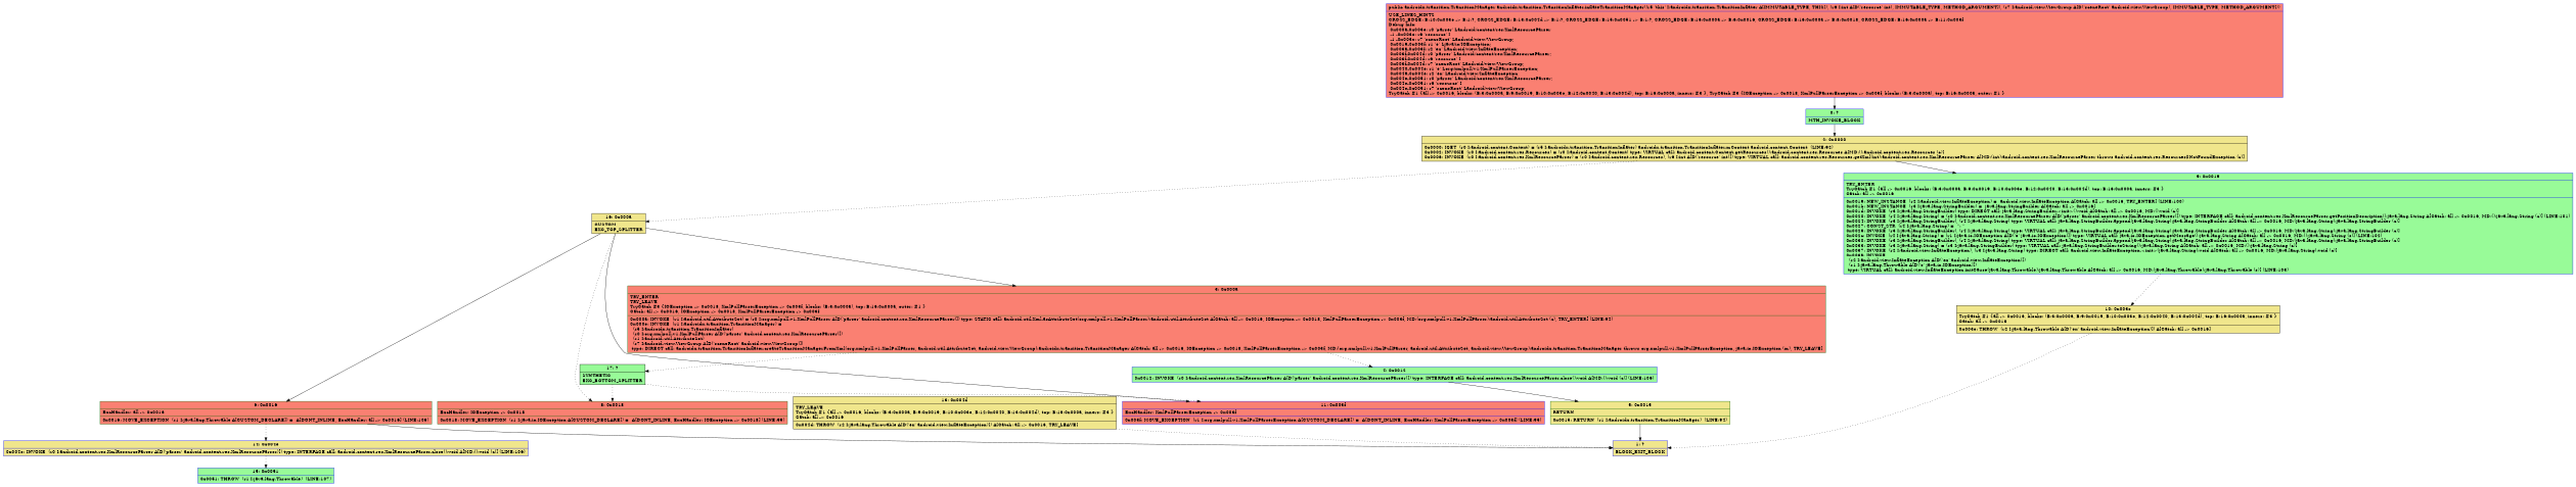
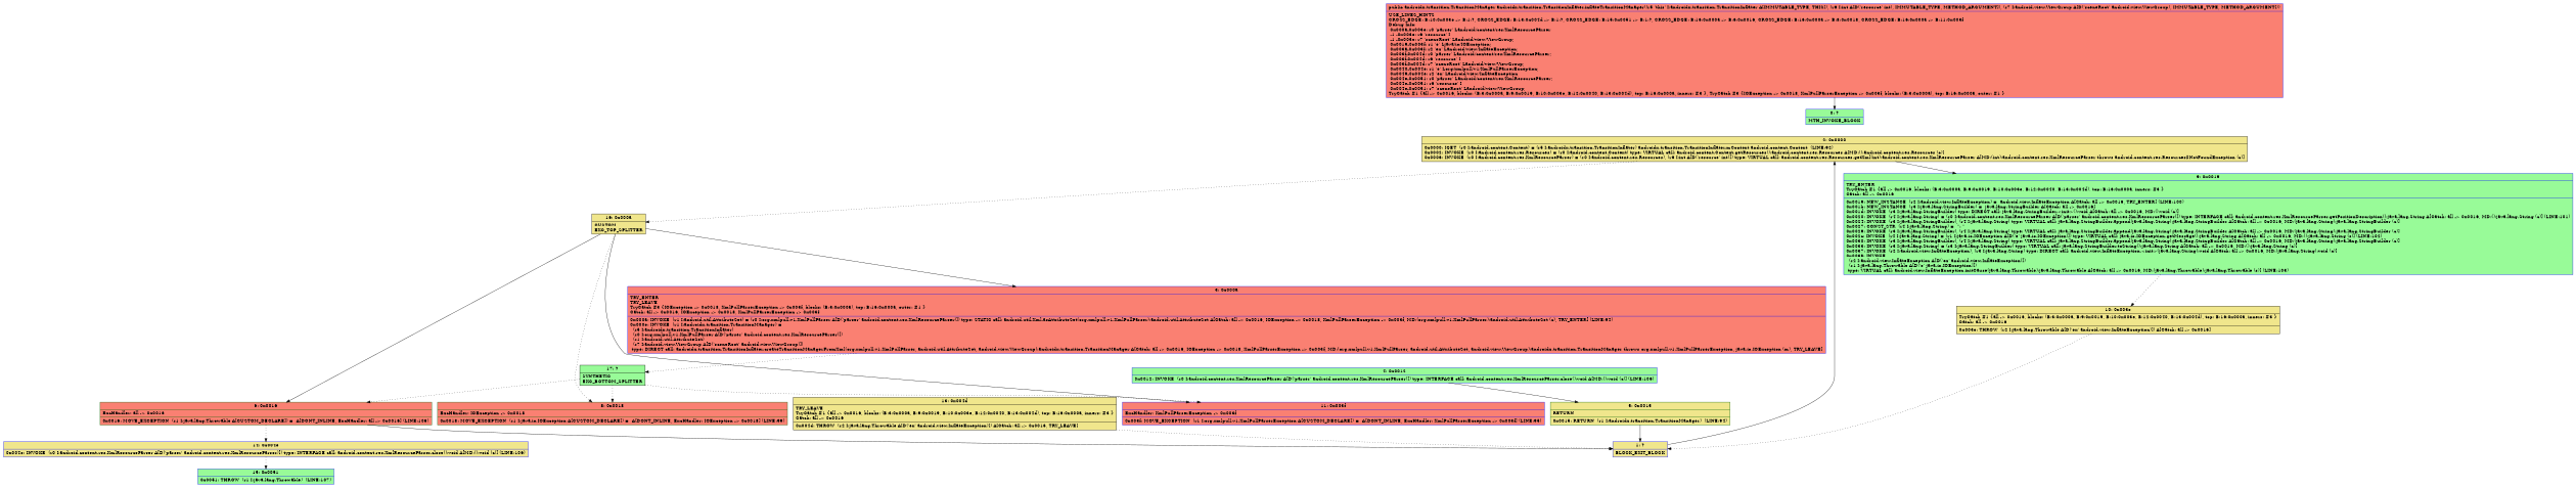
  digraph {
    node [color=blue fillcolor=khaki shape=record style=filled]
    edge [style=dotted]
    n1 [fillcolor=palegreen label="{0\:\ ?|MTH_INVOKE_BLOCK\l}"]
    n2 [color=black label="{2\:\ 0x0000|0x0000: IGET  (r0 I:android.content.Context) = (r5 I:androidx.transition.TransitionInflater) androidx.transition.TransitionInflater.mContext android.content.Context  (LINE:92)\l0x0002: INVOKE  (r0 I:android.content.res.Resources) = (r0 I:android.content.Context) type: VIRTUAL call: android.content.Context.getResources():android.content.res.Resources A[MD:():android.content.res.Resources (c)]\l0x0006: INVOKE  (r0 I:android.content.res.XmlResourceParser) = (r0 I:android.content.res.Resources), (r6 I:int A[D('resource' int)]) type: VIRTUAL call: android.content.res.Resources.getXml(int):android.content.res.XmlResourceParser A[MD:(int):android.content.res.XmlResourceParser throws android.content.res.Resources$NotFoundException (c)]\l}"]
    n3 [color=black label="{16\:\ 0x000a|CUSTOM\lEXC_TOP_SPLITTER\l}"]
    n4 [fillcolor=palegreen label="{9\:\ 0x0019|TRY_ENTER\lTryCatch #1 \{all \-\> 0x0016, blocks: (B:3:0x000a, B:9:0x0019, B:10:0x003e, B:12:0x0040, B:13:0x004d), top: B:16:0x000a, inners: #3 \}\lCatch: all \-\> 0x0016\l|0x0019: NEW_INSTANCE  (r2 I:android.view.InflateException) =  android.view.InflateException A[Catch: all \-\> 0x0016, TRY_ENTER] (LINE:100)\l0x001b: NEW_INSTANCE  (r3 I:java.lang.StringBuilder) =  java.lang.StringBuilder A[Catch: all \-\> 0x0016]\l0x001d: INVOKE  (r3 I:java.lang.StringBuilder) type: DIRECT call: java.lang.StringBuilder.\<init\>():void A[Catch: all \-\> 0x0016, MD:():void (c)]\l0x0020: INVOKE  (r4 I:java.lang.String) = (r0 I:android.content.res.XmlResourceParser A[D('parser' android.content.res.XmlResourceParser)]) type: INTERFACE call: android.content.res.XmlResourceParser.getPositionDescription():java.lang.String A[Catch: all \-\> 0x0016, MD:():java.lang.String (c)] (LINE:101)\l0x0024: INVOKE  (r3 I:java.lang.StringBuilder), (r4 I:java.lang.String) type: VIRTUAL call: java.lang.StringBuilder.append(java.lang.String):java.lang.StringBuilder A[Catch: all \-\> 0x0016, MD:(java.lang.String):java.lang.StringBuilder (c)]\l0x0027: CONST_STR  (r4 I:java.lang.String) =  \": \" \l0x0029: INVOKE  (r3 I:java.lang.StringBuilder), (r4 I:java.lang.String) type: VIRTUAL call: java.lang.StringBuilder.append(java.lang.String):java.lang.StringBuilder A[Catch: all \-\> 0x0016, MD:(java.lang.String):java.lang.StringBuilder (c)]\l0x002c: INVOKE  (r4 I:java.lang.String) = (r1 I:java.io.IOException A[D('e' java.io.IOException)]) type: VIRTUAL call: java.io.IOException.getMessage():java.lang.String A[Catch: all \-\> 0x0016, MD:():java.lang.String (s)] (LINE:102)\l0x0030: INVOKE  (r3 I:java.lang.StringBuilder), (r4 I:java.lang.String) type: VIRTUAL call: java.lang.StringBuilder.append(java.lang.String):java.lang.StringBuilder A[Catch: all \-\> 0x0016, MD:(java.lang.String):java.lang.StringBuilder (c)]\l0x0033: INVOKE  (r3 I:java.lang.String) = (r3 I:java.lang.StringBuilder) type: VIRTUAL call: java.lang.StringBuilder.toString():java.lang.String A[Catch: all \-\> 0x0016, MD:():java.lang.String (c)]\l0x0037: INVOKE  (r2 I:android.view.InflateException), (r3 I:java.lang.String) type: DIRECT call: android.view.InflateException.\<init\>(java.lang.String):void A[Catch: all \-\> 0x0016, MD:(java.lang.String):void (c)]\l0x003a: INVOKE  \l  (r2 I:android.view.InflateException A[D('ex' android.view.InflateException)])\l  (r1 I:java.lang.Throwable A[D('e' java.io.IOException)])\l type: VIRTUAL call: android.view.InflateException.initCause(java.lang.Throwable):java.lang.Throwable A[Catch: all \-\> 0x0016, MD:(java.lang.Throwable):java.lang.Throwable (s)] (LINE:103)\l}"]
-   n5 [color=darkgreen fillcolor=salmon label="{3\:\ 0x000a|TRY_ENTER\lTRY_LEAVE\lTryCatch #3 \{IOException \-\> 0x0018, XmlPullParserException \-\> 0x003f, blocks: (B:3:0x000a), top: B:16:0x000a, outer: #1 \}\lCatch: all \-\> 0x0016, IOException \-\> 0x0018, XmlPullParserException \-\> 0x003f\l|0x000a: INVOKE  (r1 I:android.util.AttributeSet) = (r0 I:org.xmlpull.v1.XmlPullParser A[D('parser' android.content.res.XmlResourceParser)]) type: STATIC call: android.util.Xml.asAttributeSet(org.xmlpull.v1.XmlPullParser):android.util.AttributeSet A[Catch: all \-\> 0x0016, IOException \-\> 0x0018, XmlPullParserException \-\> 0x003f, MD:(org.xmlpull.v1.XmlPullParser):android.util.AttributeSet (c), TRY_ENTER] (LINE:94)\l0x000e: INVOKE  (r1 I:androidx.transition.TransitionManager) = \l  (r5 I:androidx.transition.TransitionInflater)\l  (r0 I:org.xmlpull.v1.XmlPullParser A[D('parser' android.content.res.XmlResourceParser)])\l  (r1 I:android.util.AttributeSet)\l  (r7 I:android.view.ViewGroup A[D('sceneRoot' android.view.ViewGroup)])\l type: DIRECT call: androidx.transition.TransitionInflater.createTransitionManagerFromXml(org.xmlpull.v1.XmlPullParser, android.util.AttributeSet, android.view.ViewGroup):androidx.transition.TransitionManager A[Catch: all \-\> 0x0016, IOException \-\> 0x0018, XmlPullParserException \-\> 0x003f, MD:(org.xmlpull.v1.XmlPullParser, android.util.AttributeSet, android.view.ViewGroup):androidx.transition.TransitionManager throws org.xmlpull.v1.XmlPullParserException, java.io.IOException (m), TRY_LEAVE]\l}"]
+   n5 [fillcolor=salmon label="{3\:\ 0x000a|TRY_ENTER\lTRY_LEAVE\lTryCatch #3 \{IOException \-\> 0x0018, XmlPullParserException \-\> 0x003f, blocks: (B:3:0x000a), top: B:16:0x000a, outer: #1 \}\lCatch: all \-\> 0x0016, IOException \-\> 0x0018, XmlPullParserException \-\> 0x003f\l|0x000a: INVOKE  (r1 I:android.util.AttributeSet) = (r0 I:org.xmlpull.v1.XmlPullParser A[D('parser' android.content.res.XmlResourceParser)]) type: STATIC call: android.util.Xml.asAttributeSet(org.xmlpull.v1.XmlPullParser):android.util.AttributeSet A[Catch: all \-\> 0x0016, IOException \-\> 0x0018, XmlPullParserException \-\> 0x003f, MD:(org.xmlpull.v1.XmlPullParser):android.util.AttributeSet (c), TRY_ENTER] (LINE:94)\l0x000e: INVOKE  (r1 I:androidx.transition.TransitionManager) = \l  (r5 I:androidx.transition.TransitionInflater)\l  (r0 I:org.xmlpull.v1.XmlPullParser A[D('parser' android.content.res.XmlResourceParser)])\l  (r1 I:android.util.AttributeSet)\l  (r7 I:android.view.ViewGroup A[D('sceneRoot' android.view.ViewGroup)])\l type: DIRECT call: androidx.transition.TransitionInflater.createTransitionManagerFromXml(org.xmlpull.v1.XmlPullParser, android.util.AttributeSet, android.view.ViewGroup):androidx.transition.TransitionManager A[Catch: all \-\> 0x0016, IOException \-\> 0x0018, XmlPullParserException \-\> 0x003f, MD:(org.xmlpull.v1.XmlPullParser, android.util.AttributeSet, android.view.ViewGroup):androidx.transition.TransitionManager throws org.xmlpull.v1.XmlPullParserException, java.io.IOException (m), TRY_LEAVE]\l}"]
    n6 [color=darkgreen fillcolor=salmon label="{6\:\ 0x0016|ExcHandler: all \-\> 0x0016\l|0x0016: MOVE_EXCEPTION  (r1 I:java.lang.Throwable A[CUSTOM_DECLARE]) =  A[DONT_INLINE, ExcHandler: all \-\> 0x0016] (LINE:106)\l}"]
    n7 [color=darkgreen fillcolor=salmon label="{8\:\ 0x0018|ExcHandler: IOException \-\> 0x0018\l|0x0018: MOVE_EXCEPTION  (r1 I:java.io.IOException A[CUSTOM_DECLARE]) =  A[DONT_INLINE, ExcHandler: IOException \-\> 0x0018] (LINE:99)\l}"]
    n8 [fillcolor=salmon label="{11\:\ 0x003f|ExcHandler: XmlPullParserException \-\> 0x003f\l|0x003f: MOVE_EXCEPTION  (r1 I:org.xmlpull.v1.XmlPullParserException A[CUSTOM_DECLARE]) =  A[DONT_INLINE, ExcHandler: XmlPullParserException \-\> 0x003f] (LINE:95)\l}"]
    n9 [fillcolor=palegreen label="{4\:\ 0x0012|0x0012: INVOKE  (r0 I:android.content.res.XmlResourceParser A[D('parser' android.content.res.XmlResourceParser)]) type: INTERFACE call: android.content.res.XmlResourceParser.close():void A[MD:():void (c)] (LINE:106)\l}"]
    n10 [color=black fillcolor=palegreen label="{17\:\ ?|SYNTHETIC\lEXC_BOTTOM_SPLITTER\l}"]
    n11 [label="{1\:\ ?|BLOCK_EXIT_BLOCK\l}"]
    n12 [label="{14\:\ 0x004e|0x004e: INVOKE  (r0 I:android.content.res.XmlResourceParser A[D('parser' android.content.res.XmlResourceParser)]) type: INTERFACE call: android.content.res.XmlResourceParser.close():void A[MD:():void (c)] (LINE:106)\l}"]
    n13 [color=darkgreen label="{5\:\ 0x0015|RETURN\l|0x0015: RETURN  (r1 I:androidx.transition.TransitionManager)  (LINE:94)\l}"]
    n14 [fillcolor=palegreen label="{15\:\ 0x0051|0x0051: THROW  (r1 I:java.lang.Throwable)  (LINE:107)\l}"]
    n15 [color=black label="{10\:\ 0x003e|TryCatch #1 \{all \-\> 0x0016, blocks: (B:3:0x000a, B:9:0x0019, B:10:0x003e, B:12:0x0040, B:13:0x004d), top: B:16:0x000a, inners: #3 \}\lCatch: all \-\> 0x0016\l|0x003e: THROW  (r2 I:java.lang.Throwable A[D('ex' android.view.InflateException)]) A[Catch: all \-\> 0x0016]\l}"]
    n16 [color=black label="{13\:\ 0x004d|TRY_LEAVE\lTryCatch #1 \{all \-\> 0x0016, blocks: (B:3:0x000a, B:9:0x0019, B:10:0x003e, B:12:0x0040, B:13:0x004d), top: B:16:0x000a, inners: #3 \}\lCatch: all \-\> 0x0016\l|0x004d: THROW  (r2 I:java.lang.Throwable A[D('ex' android.view.InflateException)]) A[Catch: all \-\> 0x0016, TRY_LEAVE]\l}"]
    n17 [fillcolor=salmon label="{public androidx.transition.TransitionManager androidx.transition.TransitionInflater.inflateTransitionManager((r5 'this' I:androidx.transition.TransitionInflater A[IMMUTABLE_TYPE, THIS]), (r6 I:int A[D('resource' int), IMMUTABLE_TYPE, METHOD_ARGUMENT]), (r7 I:android.view.ViewGroup A[D('sceneRoot' android.view.ViewGroup), IMMUTABLE_TYPE, METHOD_ARGUMENT]))  | USE_LINES_HINTS\lCROSS_EDGE: B:10:0x003e \-\> B:1:?, CROSS_EDGE: B:13:0x004d \-\> B:1:?, CROSS_EDGE: B:15:0x0051 \-\> B:1:?, CROSS_EDGE: B:16:0x000a \-\> B:6:0x0016, CROSS_EDGE: B:16:0x000a \-\> B:8:0x0018, CROSS_EDGE: B:16:0x000a \-\> B:11:0x003f\lDebug Info:\l  0x000a\-0x003e: r0 'parser' Landroid\/content\/res\/XmlResourceParser;\l  \-1 \-0x003e: r6 'resource' I\l  \-1 \-0x003e: r7 'sceneRoot' Landroid\/view\/ViewGroup;\l  0x0019\-0x003f: r1 'e' Ljava\/io\/IOException;\l  0x003a\-0x003f: r2 'ex' Landroid\/view\/InflateException;\l  0x003f\-0x004d: r0 'parser' Landroid\/content\/res\/XmlResourceParser;\l  0x003f\-0x004d: r6 'resource' I\l  0x003f\-0x004d: r7 'sceneRoot' Landroid\/view\/ViewGroup;\l  0x0040\-0x004e: r1 'e' Lorg\/xmlpull\/v1\/XmlPullParserException;\l  0x0049\-0x004e: r2 'ex' Landroid\/view\/InflateException;\l  0x004e\-0x0051: r0 'parser' Landroid\/content\/res\/XmlResourceParser;\l  0x004e\-0x0051: r6 'resource' I\l  0x004e\-0x0051: r7 'sceneRoot' Landroid\/view\/ViewGroup;\lTryCatch #1 \{all \-\> 0x0016, blocks: (B:3:0x000a, B:9:0x0019, B:10:0x003e, B:12:0x0040, B:13:0x004d), top: B:16:0x000a, inners: #3 \}, TryCatch #3 \{IOException \-\> 0x0018, XmlPullParserException \-\> 0x003f, blocks: (B:3:0x000a), top: B:16:0x000a, outer: #1 \}\l}"]
-   n1 -> n2 [style=solid]
+   n11 -> n2 [style=solid]
    n2 -> n3
    n2 -> n4 [style=solid]
    n3 -> n5 [style=solid]
    n3 -> n6 [style=solid]
    n3 -> n7
    n3 -> n8 [style=solid]
    n4 -> n15
-   n5 -> n9
    n5 -> n10
    n6 -> n11 [style=solid]
    n6 -> n12
    n9 -> n13 [style=solid]
+   n10 -> n6
    n10 -> n7
    n10 -> n8
    n12 -> n14
    n13 -> n11 [style=solid]
    n15 -> n11
    n16 -> n11
    n17 -> n1 [style=solid]
  }
